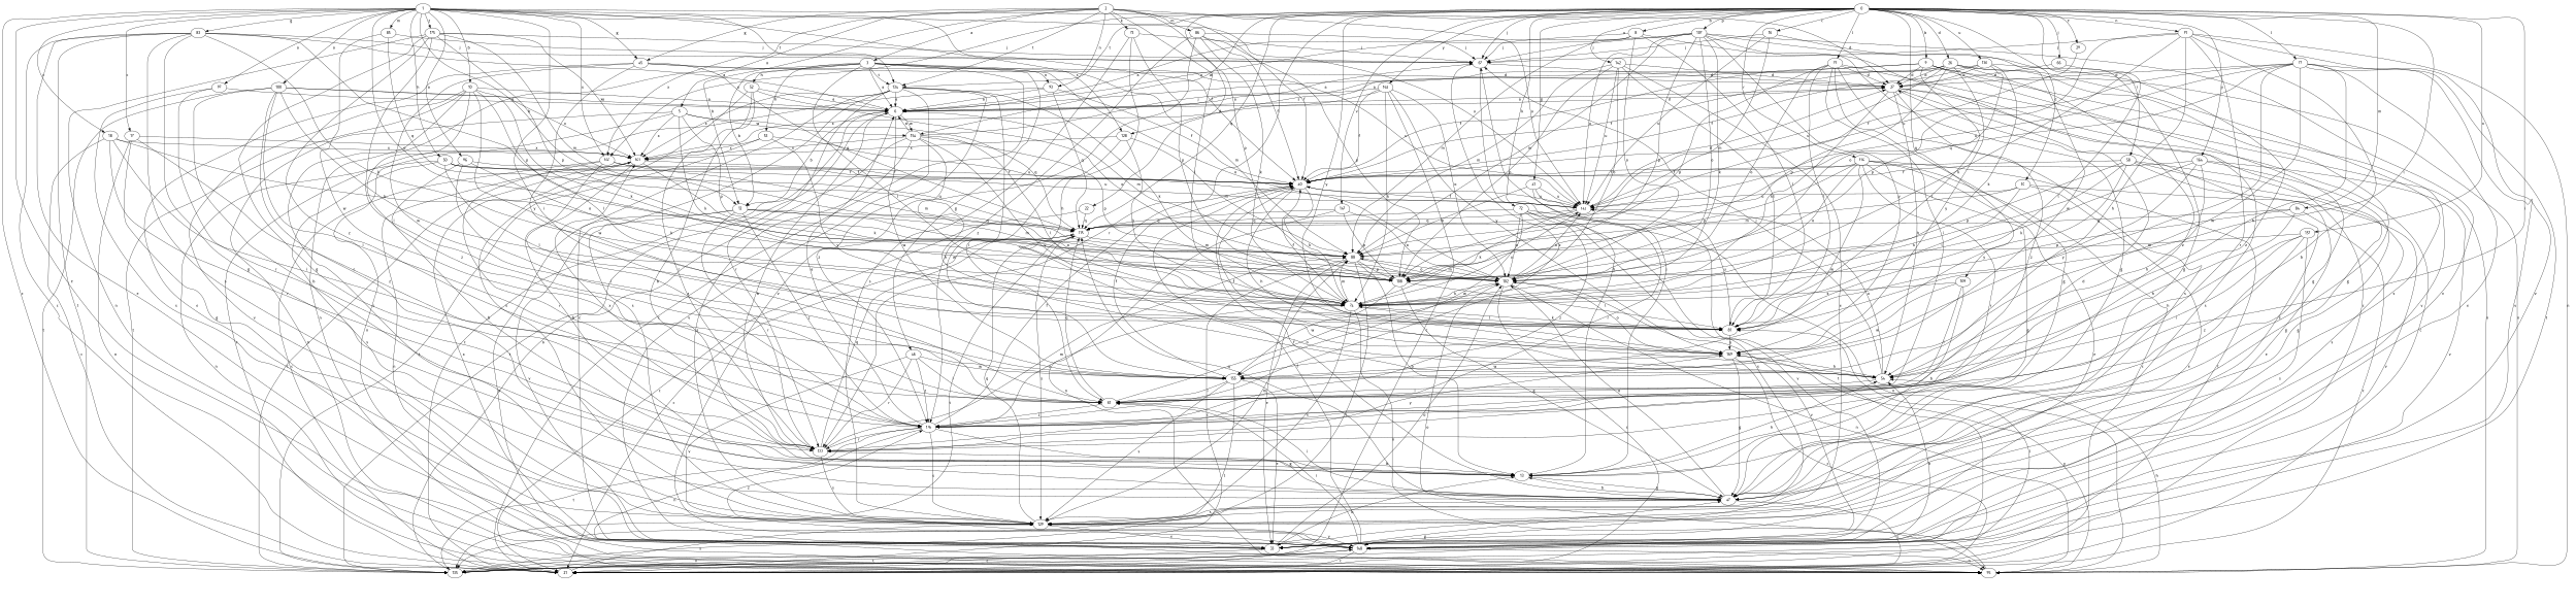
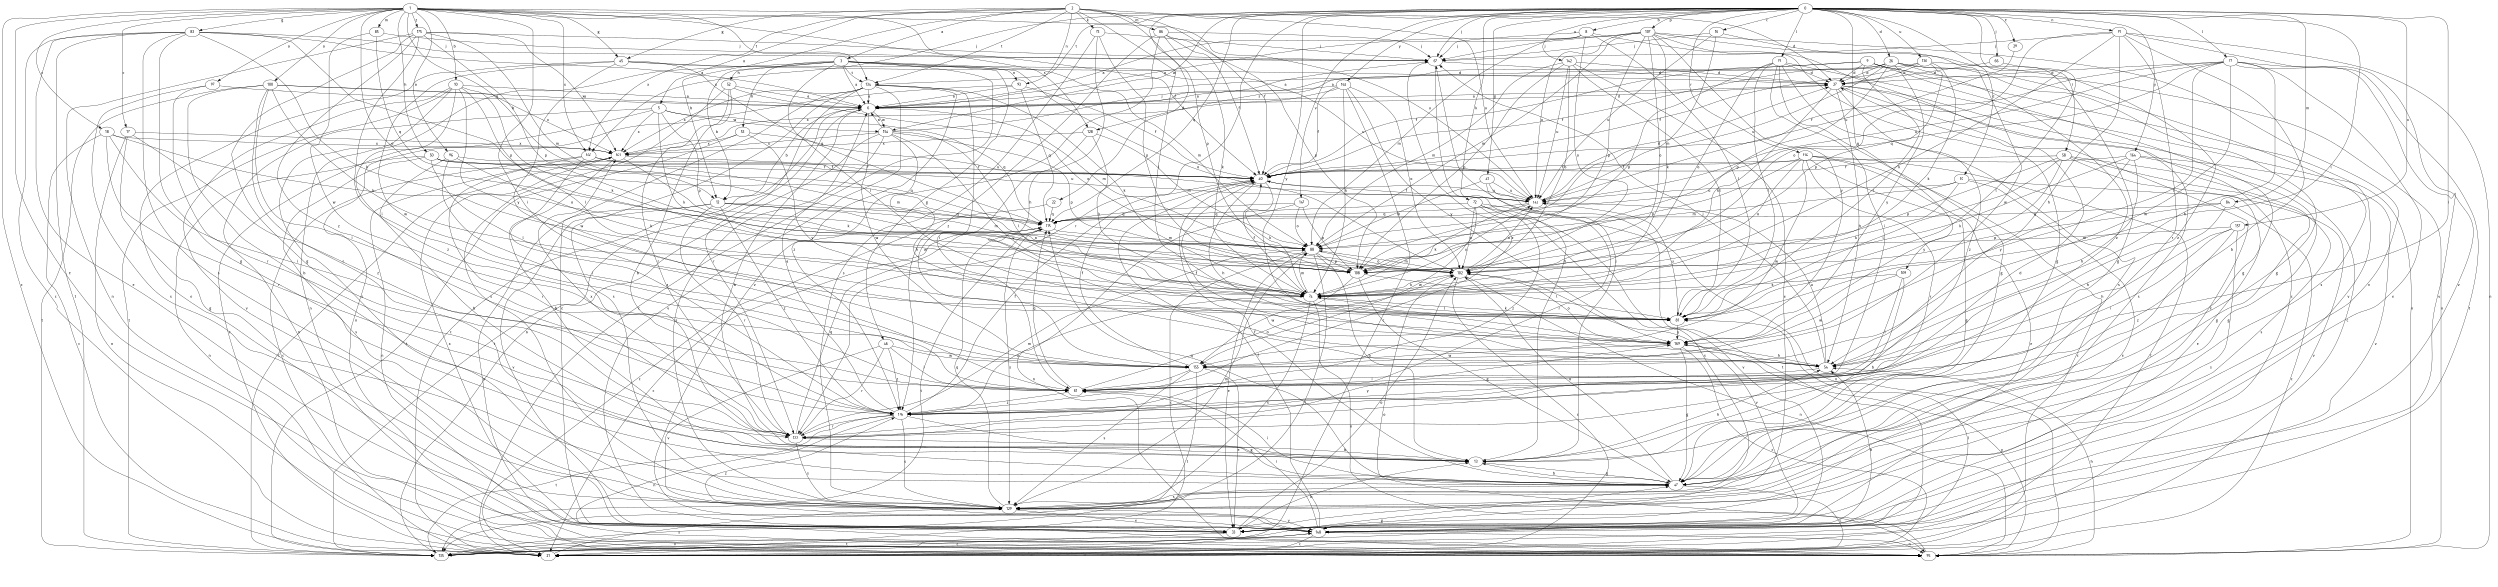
  strict digraph {
    fontname="Fira Sans"
    node [fontname="Fira Sans"]
    edge [fontname="Fira Sans"]
    0
    8
    9
    16
    22
    26
    29
    30
    41
    58
    61
    66
    67
    72
    77
    79
    81
    84
    91
    107
    109
    115
    116
    122
    134
    136
    142
    147
    154
    157
    160
    162
    164
    169
    102
    6
    88
    47
    27
    40
    128
    95
    148
    143
    155
    21
    108
    129
    176
    33
    74
    135
    13
    54
    161
    1
    10
    12
    17
    18
    n61 [label=83]
    45
    50
    85
    96
    97
    100
    175
    2
    3
    5
    73
    86
    93
    46
    52
    53
    0 -> 8 [label=b]
-   0 -> 9 [label=b]
    0 -> 16 [label=c]
    0 -> 22 [label=d]
    0 -> 26 [label=d]
    0 -> 29 [label=e]
    0 -> 30 [label=e]
    0 -> 41 [label=g]
    0 -> 58 [label=i]
    0 -> 61 [label=i]
    0 -> 66 [label=j]
    0 -> 67 [label=j]
    0 -> 72 [label=k]
    0 -> 77 [label=l]
    0 -> 79 [label=l]
    0 -> 81 [label=l]
    0 -> 84 [label=m]
    0 -> 91 [label=n]
    0 -> 107 [label=p]
    0 -> 109 [label=q]
    0 -> 115 [label=q]
    0 -> 116 [label=r]
    0 -> 122 [label=r]
    0 -> 134 [label=t]
    0 -> 136 [label=u]
    0 -> 142 [label=u]
    0 -> 147 [label=v]
    0 -> 154 [label=w]
    0 -> 157 [label=x]
    0 -> 160 [label=x]
    0 -> 162 [label=y]
    0 -> 164 [label=y]
    0 -> 169 [label=y]
    8 -> 67 [label=j]
    8 -> 81 [label=l]
    8 -> 102 [label=o]
    8 -> 6 [label=a]
    8 -> 88 [label=m]
    8 -> 47 [label=g]
    9 -> 81 [label=l]
    9 -> 47 [label=g]
    9 -> 27 [label=d]
    9 -> 40 [label=f]
    9 -> 128 [label=s]
    9 -> 95 [label=n]
    9 -> 148 [label=v]
    16 -> 67 [label=j]
    16 -> 88 [label=m]
    16 -> 143 [label=u]
    16 -> 155 [label=w]
    22 -> 115 [label=q]
    22 -> 21 [label=c]
    26 -> 169 [label=y]
    26 -> 6 [label=a]
    26 -> 47 [label=g]
    26 -> 27 [label=d]
    26 -> 40 [label=f]
    26 -> 143 [label=u]
    26 -> 108 [label=p]
    26 -> 129 [label=s]
    26 -> 176 [label=z]
    29 -> 143 [label=u]
    30 -> 88 [label=m]
    30 -> 148 [label=v]
    30 -> 143 [label=u]
    30 -> 33 [label=e]
    30 -> 74 [label=k]
    41 -> 122 [label=r]
    41 -> 88 [label=m]
    41 -> 143 [label=u]
    41 -> 135 [label=t]
    58 -> 81 [label=l]
    58 -> 169 [label=y]
    58 -> 47 [label=g]
    58 -> 40 [label=f]
    58 -> 108 [label=p]
    58 -> 129 [label=s]
    58 -> 33 [label=e]
    61 -> 115 [label=q]
    61 -> 102 [label=o]
    61 -> 176 [label=z]
    66 -> 81 [label=l]
    66 -> 27 [label=d]
    67 -> 27 [label=d]
    67 -> 176 [label=z]
    67 -> 13 [label=b]
    72 -> 115 [label=q]
    72 -> 102 [label=o]
    72 -> 95 [label=n]
    72 -> 148 [label=v]
    72 -> 155 [label=w]
    72 -> 129 [label=s]
    72 -> 176 [label=z]
    77 -> 81 [label=l]
    77 -> 115 [label=q]
    77 -> 27 [label=d]
    77 -> 40 [label=f]
    77 -> 148 [label=v]
    77 -> 143 [label=u]
    77 -> 155 [label=w]
    77 -> 33 [label=e]
    77 -> 135 [label=t]
    77 -> 54 [label=h]
    79 -> 61 [label=i]
    79 -> 81 [label=l]
    79 -> 102 [label=o]
    79 -> 47 [label=g]
    79 -> 27 [label=d]
    79 -> 95 [label=n]
    79 -> 108 [label=p]
    79 -> 129 [label=s]
    81 -> 169 [label=y]
    81 -> 143 [label=u]
    81 -> 74 [label=k]
    84 -> 115 [label=q]
    84 -> 21 [label=c]
    84 -> 108 [label=p]
    84 -> 54 [label=h]
    91 -> 67 [label=j]
    91 -> 122 [label=r]
    91 -> 102 [label=o]
    91 -> 95 [label=n]
    91 -> 148 [label=v]
    91 -> 74 [label=k]
    91 -> 13 [label=b]
    91 -> 54 [label=h]
    107 -> 67 [label=j]
    107 -> 169 [label=y]
    107 -> 102 [label=o]
    107 -> 6 [label=a]
    107 -> 88 [label=m]
    107 -> 47 [label=g]
    107 -> 148 [label=v]
    107 -> 143 [label=u]
    107 -> 21 [label=c]
    107 -> 108 [label=p]
    107 -> 74 [label=k]
    109 -> 61 [label=i]
    109 -> 155 [label=w]
    109 -> 74 [label=k]
    109 -> 13 [label=b]
    115 -> 88 [label=m]
    115 -> 21 [label=c]
    115 -> 129 [label=s]
    115 -> 135 [label=t]
    116 -> 122 [label=r]
    116 -> 102 [label=o]
    116 -> 47 [label=g]
    116 -> 40 [label=f]
    116 -> 155 [label=w]
    116 -> 21 [label=c]
    116 -> 108 [label=p]
    116 -> 33 [label=e]
    116 -> 135 [label=t]
    122 -> 115 [label=q]
    122 -> 169 [label=y]
    122 -> 88 [label=m]
    122 -> 129 [label=s]
    122 -> 13 [label=b]
    122 -> 161 [label=x]
    134 -> 61 [label=i]
    134 -> 122 [label=r]
    134 -> 6 [label=a]
    134 -> 148 [label=v]
    134 -> 129 [label=s]
    134 -> 176 [label=z]
    134 -> 33 [label=e]
    134 -> 74 [label=k]
    134 -> 161 [label=x]
    136 -> 6 [label=a]
    136 -> 27 [label=d]
    136 -> 40 [label=f]
    136 -> 108 [label=p]
    136 -> 176 [label=z]
    136 -> 74 [label=k]
    142 -> 81 [label=l]
    142 -> 102 [label=o]
    142 -> 88 [label=m]
    142 -> 27 [label=d]
    142 -> 143 [label=u]
    142 -> 108 [label=p]
    142 -> 33 [label=e]
    147 -> 115 [label=q]
-   147 -> 102 [label=o]
+   147 -> 88 [label=o]
    147 -> 95 [label=n]
    147 -> 108 [label=p]
    154 -> 67 [label=j]
    154 -> 81 [label=l]
    154 -> 169 [label=y]
    154 -> 6 [label=a]
    154 -> 108 [label=p]
    154 -> 129 [label=s]
    154 -> 135 [label=t]
    154 -> 54 [label=h]
    154 -> 161 [label=x]
    157 -> 61 [label=i]
    157 -> 88 [label=m]
    157 -> 129 [label=s]
    157 -> 176 [label=z]
    157 -> 54 [label=h]
    160 -> 122 [label=r]
    160 -> 88 [label=m]
    160 -> 40 [label=f]
    160 -> 21 [label=c]
    160 -> 176 [label=z]
    162 -> 169 [label=y]
    162 -> 102 [label=o]
    162 -> 6 [label=a]
    162 -> 40 [label=f]
    162 -> 21 [label=c]
    162 -> 74 [label=k]
    162 -> 161 [label=x]
    164 -> 169 [label=y]
    164 -> 47 [label=g]
    164 -> 40 [label=f]
    164 -> 148 [label=v]
    164 -> 74 [label=k]
    164 -> 54 [label=h]
    169 -> 102 [label=o]
    169 -> 47 [label=g]
    169 -> 155 [label=w]
    169 -> 21 [label=c]
    169 -> 54 [label=h]
    102 -> 88 [label=m]
    102 -> 95 [label=n]
    102 -> 148 [label=v]
    102 -> 143 [label=u]
    102 -> 21 [label=c]
    102 -> 74 [label=k]
    6 -> 154 [label=w]
    6 -> 88 [label=m]
    6 -> 27 [label=d]
    6 -> 155 [label=w]
    6 -> 21 [label=c]
    6 -> 13 [label=b]
    6 -> 12 [label=b]
    88 -> 102 [label=o]
    88 -> 21 [label=c]
    88 -> 108 [label=p]
    88 -> 33 [label=e]
    88 -> 135 [label=t]
    88 -> 13 [label=b]
    47 -> 61 [label=i]
    47 -> 115 [label=q]
    47 -> 102 [label=o]
    47 -> 40 [label=f]
    47 -> 21 [label=c]
    47 -> 129 [label=s]
    47 -> 13 [label=b]
    27 -> 6 [label=a]
    27 -> 21 [label=c]
    27 -> 129 [label=s]
    27 -> 176 [label=z]
    27 -> 33 [label=e]
    27 -> 74 [label=k]
    27 -> 54 [label=h]
    40 -> 143 [label=u]
    40 -> 74 [label=k]
    40 -> 54 [label=h]
    128 -> 88 [label=m]
    128 -> 155 [label=w]
    128 -> 74 [label=k]
    128 -> 161 [label=x]
    95 -> 169 [label=y]
    95 -> 102 [label=o]
    95 -> 54 [label=h]
    148 -> 61 [label=i]
    148 -> 40 [label=f]
    148 -> 95 [label=n]
    148 -> 21 [label=c]
    148 -> 176 [label=z]
    148 -> 135 [label=t]
    148 -> 54 [label=h]
    143 -> 115 [label=q]
    143 -> 27 [label=d]
    143 -> 40 [label=f]
    143 -> 74 [label=k]
    155 -> 61 [label=i]
    155 -> 40 [label=f]
    155 -> 129 [label=s]
    155 -> 33 [label=e]
    155 -> 135 [label=t]
    21 -> 129 [label=s]
    108 -> 81 [label=l]
    108 -> 47 [label=g]
    108 -> 155 [label=w]
    129 -> 115 [label=q]
    129 -> 88 [label=m]
    129 -> 148 [label=v]
    129 -> 33 [label=e]
    176 -> 122 [label=r]
    176 -> 6 [label=a]
    176 -> 47 [label=g]
    176 -> 40 [label=f]
    176 -> 95 [label=n]
    176 -> 129 [label=s]
    176 -> 135 [label=t]
    33 -> 102 [label=o]
    33 -> 21 [label=c]
    33 -> 13 [label=b]
    33 -> 161 [label=x]
    74 -> 81 [label=l]
    74 -> 88 [label=m]
    74 -> 40 [label=f]
    74 -> 95 [label=n]
    74 -> 143 [label=u]
    74 -> 129 [label=s]
    74 -> 176 [label=z]
    135 -> 81 [label=l]
    135 -> 6 [label=a]
    135 -> 47 [label=g]
    135 -> 148 [label=v]
    13 -> 67 [label=j]
    13 -> 47 [label=g]
    13 -> 27 [label=d]
    13 -> 54 [label=h]
    54 -> 61 [label=i]
    54 -> 67 [label=j]
    54 -> 40 [label=f]
    54 -> 143 [label=u]
    161 -> 40 [label=f]
    161 -> 95 [label=n]
    161 -> 74 [label=k]
    161 -> 135 [label=t]
    161 -> 13 [label=b]
    1 -> 61 [label=i]
    1 -> 134 [label=t]
    1 -> 160 [label=x]
    1 -> 102 [label=o]
    1 -> 27 [label=d]
    1 -> 40 [label=f]
    1 -> 128 [label=s]
    1 -> 143 [label=u]
    1 -> 21 [label=c]
    1 -> 33 [label=e]
    1 -> 10 [label=b]
    1 -> 12 [label=b]
    1 -> 17 [label=c]
    1 -> 18 [label=c]
    1 -> n61 [label=g]
    1 -> 45 [label=g]
    1 -> 50 [label=h]
    1 -> 85 [label=m]
    1 -> 96 [label=o]
    1 -> 97 [label=o]
    1 -> 100 [label=o]
    1 -> 175 [label=z]
    10 -> 81 [label=l]
    10 -> 6 [label=a]
    10 -> 148 [label=v]
    10 -> 155 [label=w]
    10 -> 129 [label=s]
    10 -> 176 [label=z]
    10 -> 74 [label=k]
    10 -> 135 [label=t]
    12 -> 115 [label=q]
    12 -> 122 [label=r]
    12 -> 102 [label=o]
    12 -> 88 [label=m]
    12 -> 95 [label=n]
    12 -> 148 [label=v]
    12 -> 176 [label=z]
    17 -> 47 [label=g]
    17 -> 95 [label=n]
    17 -> 176 [label=z]
    17 -> 161 [label=x]
    18 -> 61 [label=i]
    18 -> 122 [label=r]
    18 -> 102 [label=o]
    18 -> 21 [label=c]
    18 -> 161 [label=x]
    n61 -> 67 [label=j]
    n61 -> 6 [label=a]
    n61 -> 47 [label=g]
    n61 -> 21 [label=c]
    n61 -> 108 [label=p]
    n61 -> 129 [label=s]
    n61 -> 33 [label=e]
    n61 -> 74 [label=k]
    n61 -> 135 [label=t]
    45 -> 115 [label=q]
    45 -> 169 [label=y]
    45 -> 27 [label=d]
    45 -> 143 [label=u]
    45 -> 155 [label=w]
    45 -> 33 [label=e]
    50 -> 81 [label=l]
    50 -> 115 [label=q]
    50 -> 40 [label=f]
    50 -> 95 [label=n]
    50 -> 143 [label=u]
    50 -> 129 [label=s]
    85 -> 67 [label=j]
    85 -> 115 [label=q]
    85 -> 155 [label=w]
    96 -> 61 [label=i]
    96 -> 40 [label=f]
    96 -> 74 [label=k]
    96 -> 13 [label=b]
    97 -> 122 [label=r]
    97 -> 6 [label=a]
    97 -> 129 [label=s]
    100 -> 61 [label=i]
    100 -> 122 [label=r]
    100 -> 6 [label=a]
    100 -> 74 [label=k]
    100 -> 135 [label=t]
    100 -> 13 [label=b]
    100 -> 161 [label=x]
    175 -> 61 [label=i]
    175 -> 67 [label=j]
    175 -> 88 [label=m]
    175 -> 47 [label=g]
    175 -> 95 [label=n]
    175 -> 108 [label=p]
    175 -> 176 [label=z]
    175 -> 161 [label=x]
    2 -> 81 [label=l]
    2 -> 134 [label=t]
    2 -> 160 [label=x]
    2 -> 40 [label=f]
    2 -> 143 [label=u]
    2 -> 108 [label=p]
    2 -> 12 [label=b]
    2 -> 45 [label=g]
    2 -> 3 [label=a]
    2 -> 5 [label=a]
    2 -> 73 [label=k]
    2 -> 86 [label=m]
    2 -> 93 [label=n]
    3 -> 81 [label=l]
    3 -> 134 [label=t]
    3 -> 102 [label=o]
    3 -> 6 [label=a]
    3 -> 88 [label=m]
    3 -> 95 [label=n]
    3 -> 21 [label=c]
    3 -> 12 [label=b]
    3 -> 93 [label=n]
    3 -> 46 [label=g]
    3 -> 52 [label=h]
    3 -> 53 [label=h]
    5 -> 115 [label=q]
    5 -> 154 [label=w]
    5 -> 95 [label=n]
    5 -> 21 [label=c]
    5 -> 108 [label=p]
    5 -> 74 [label=k]
    5 -> 161 [label=x]
    73 -> 67 [label=j]
    73 -> 108 [label=p]
    73 -> 129 [label=s]
    73 -> 54 [label=h]
    86 -> 67 [label=j]
    86 -> 40 [label=f]
    86 -> 148 [label=v]
    86 -> 108 [label=p]
    86 -> 176 [label=z]
    86 -> 74 [label=k]
    93 -> 115 [label=q]
    93 -> 6 [label=a]
    93 -> 40 [label=f]
    93 -> 95 [label=n]
    46 -> 61 [label=i]
    46 -> 122 [label=r]
    46 -> 148 [label=v]
    46 -> 155 [label=w]
    46 -> 176 [label=z]
    52 -> 122 [label=r]
    52 -> 102 [label=o]
    52 -> 6 [label=a]
    52 -> 129 [label=s]
    52 -> 13 [label=b]
    53 -> 169 [label=y]
    53 -> 143 [label=u]
    53 -> 135 [label=t]
    53 -> 161 [label=x]
  }
